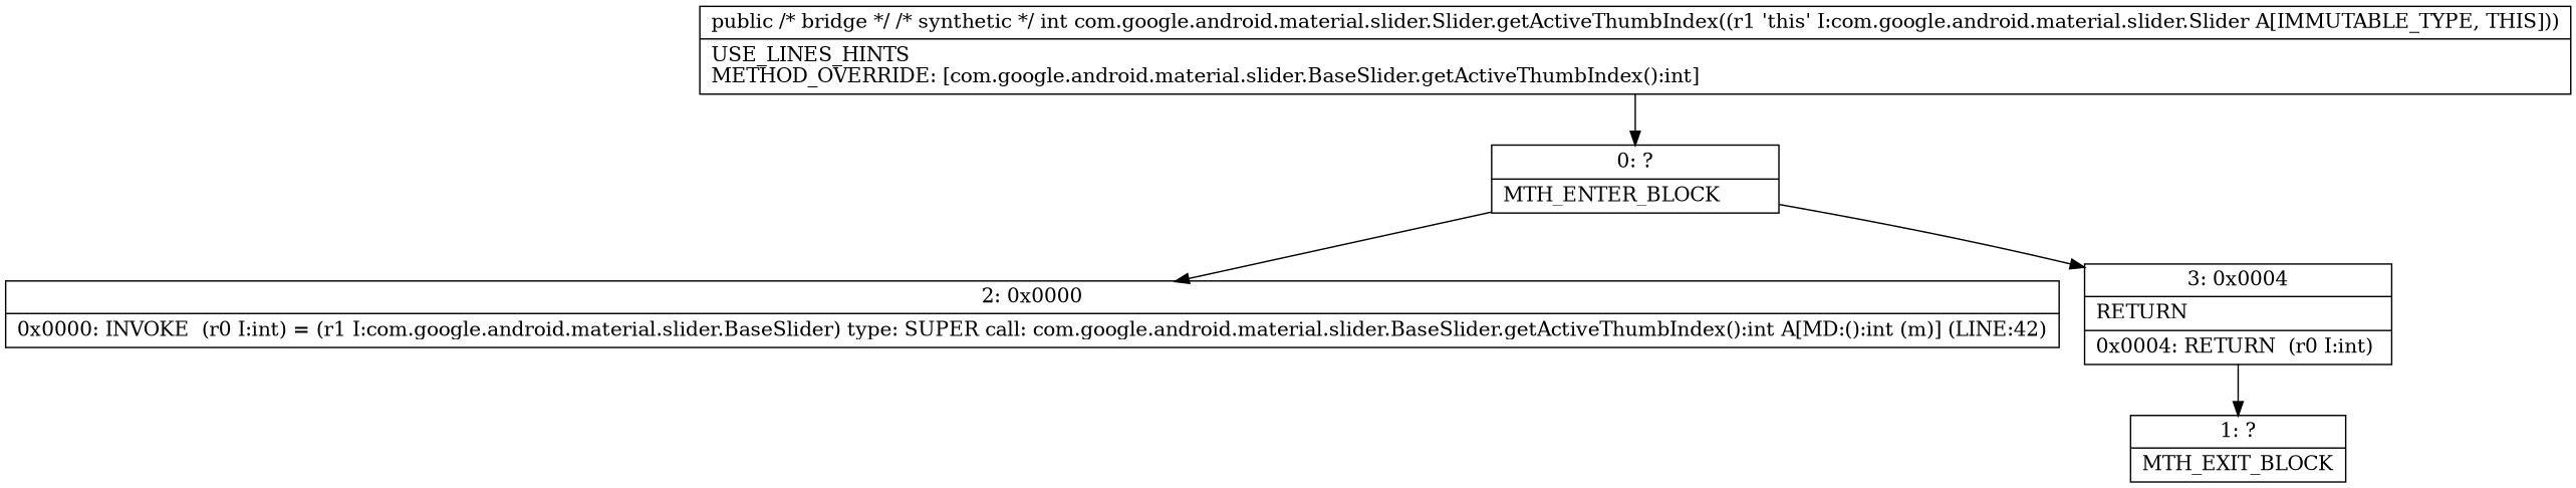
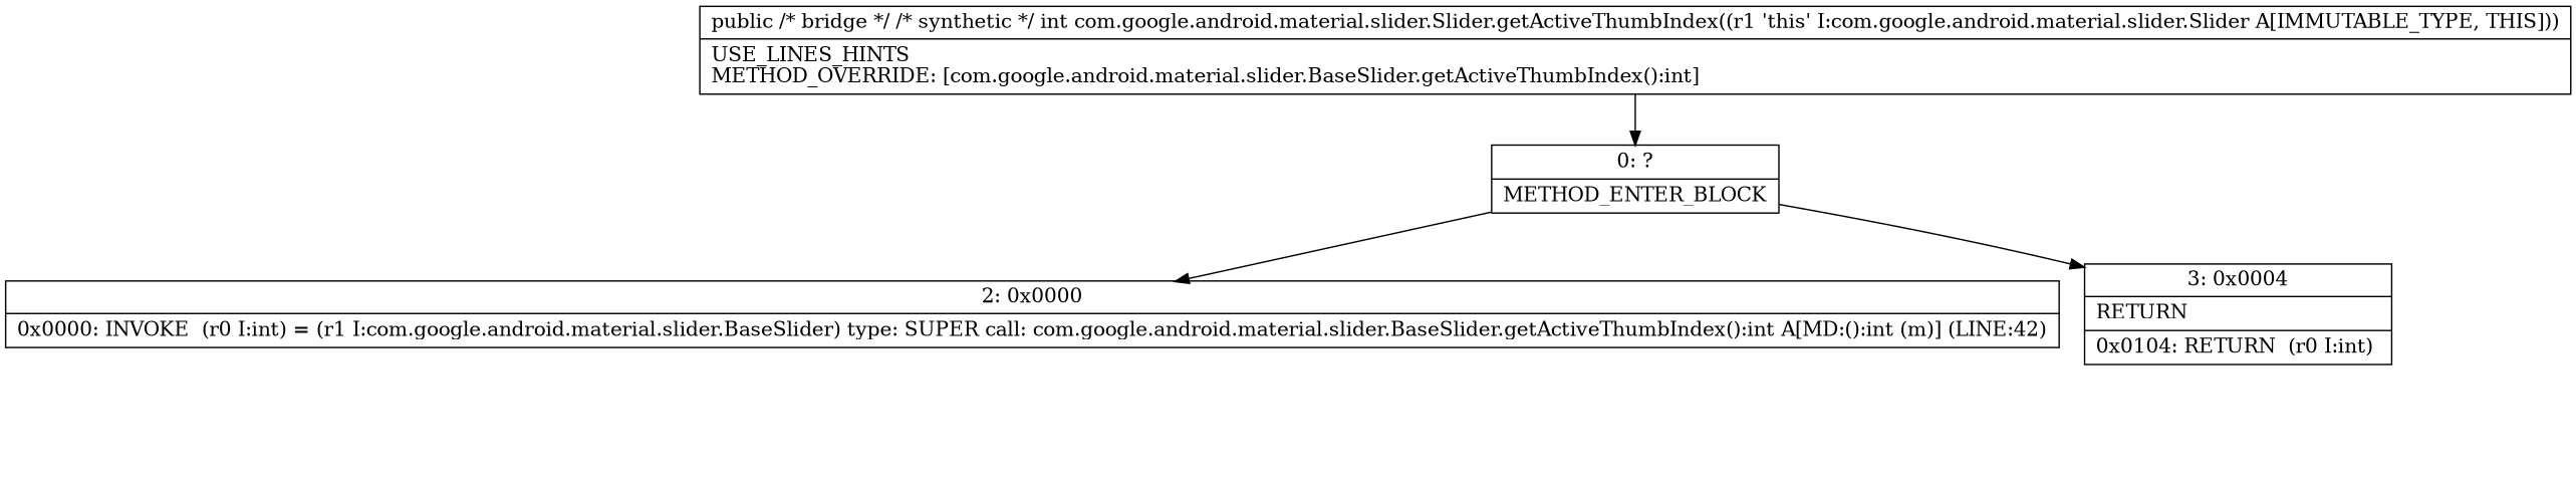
  digraph {
    node [shape=record]
-   n1 [label="{0\:\ ?|MTH_ENTER_BLOCK\l}"]
+   n1 [label="{0\:\ ?|METHOD_ENTER_BLOCK\l}"]
    n2 [label="{2\:\ 0x0000|0x0000: INVOKE  (r0 I:int) = (r1 I:com.google.android.material.slider.BaseSlider) type: SUPER call: com.google.android.material.slider.BaseSlider.getActiveThumbIndex():int A[MD:():int (m)] (LINE:42)\l}"]
-   n3 [label="{3\:\ 0x0004|RETURN\l|0x0004: RETURN  (r0 I:int) \l}"]
-   n4 [label="{1\:\ ?|MTH_EXIT_BLOCK\l}"]
+   n3 [label="{3\:\ 0x0004|RETURN\l|0x0104: RETURN  (r0 I:int) \l}"]
    n5 [label="{public \/* bridge *\/ \/* synthetic *\/ int com.google.android.material.slider.Slider.getActiveThumbIndex((r1 'this' I:com.google.android.material.slider.Slider A[IMMUTABLE_TYPE, THIS]))  | USE_LINES_HINTS\lMETHOD_OVERRIDE: [com.google.android.material.slider.BaseSlider.getActiveThumbIndex():int]\l}"]
    n1 -> n2
    n1 -> n3
-   n3 -> n4
    n5 -> n1
  }
